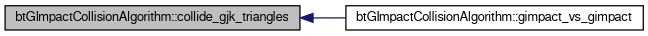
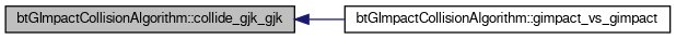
  digraph {
    rankdir=LR
    node [color=black fontname=FreeSans fontsize=10 shape=record]
-   n1 [fillcolor=grey75 fontcolor=black height=0.2 label="btGImpactCollisionAlgorithm::collide_gjk_triangles" style=filled width=0.4]
+   n1 [fillcolor=grey75 fontcolor=black height=0.2 label="btGImpactCollisionAlgorithm::collide_gjk_gjk" style=filled width=0.4]
    n2 [height=0.2 label="btGImpactCollisionAlgorithm::gimpact_vs_gimpact" width=0.4]
    n1 -> n2 [color=midnightblue dir=back fontname=FreeSans fontsize=10 labelfontname=FreeSans labelfontsize=10 style=solid]
  }
